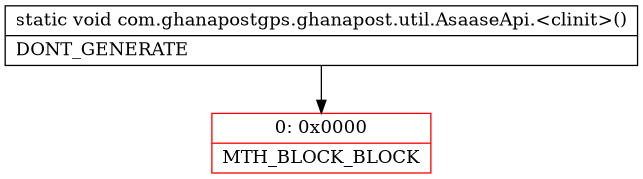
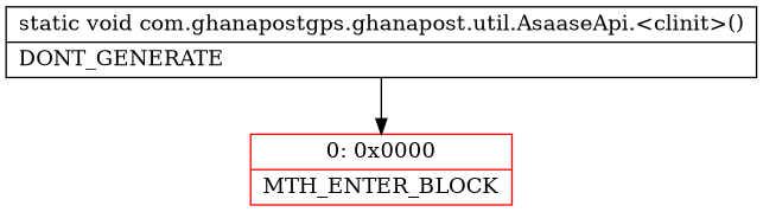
  digraph {
    node [shape=record]
-   n1 [color=red label="{0\:\ 0x0000|MTH_BLOCK_BLOCK\l}"]
+   n1 [color=red label="{0\:\ 0x0000|MTH_ENTER_BLOCK\l}"]
    n2 [label="{static void com.ghanapostgps.ghanapost.util.AsaaseApi.\<clinit\>()  | DONT_GENERATE\l}"]
    subgraph cluster_1 {
      label="R(0)"
    }
    n2 -> n1
  }
